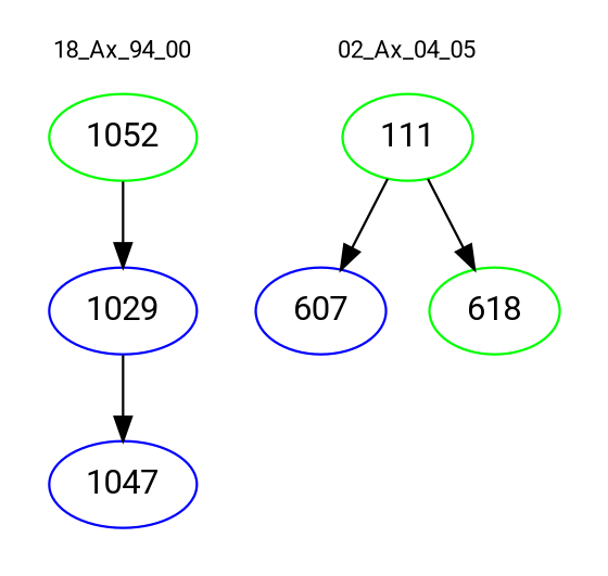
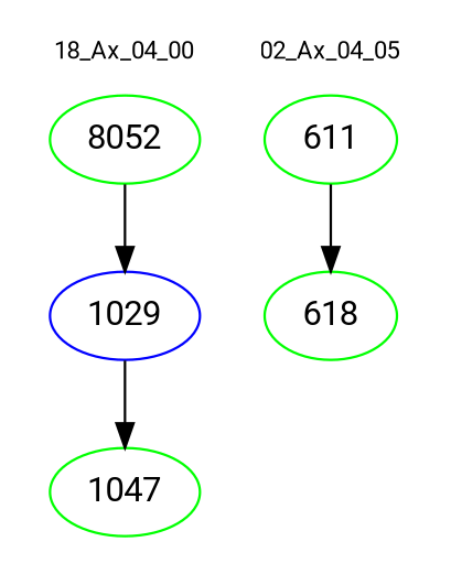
  digraph {
    fontname=Roboto
    node [color=green fontname=Roboto]
    edge [color=black fontname=Roboto]
-   n1 [label=1052]
+   n1 [label=8052]
    n2 [color=blue label=1029]
-   n3 [color=blue label=1047]
-   n4 [label=111]
-   n5 [color=blue label=607]
+   n3 [label=1047]
+   n4 [label=611]
    n6 [label=618]
    subgraph cluster_1 {
      color=white
      fontsize=10
-     label="18_Ax_94_00"
+     label="18_Ax_04_00"
      n1
      n2
      n3
    }
    subgraph cluster_2 {
      color=white
      fontsize=10
      label="02_Ax_04_05"
      n4
-     n5
      n6
    }
    n1 -> n2
    n2 -> n3
-   n4 -> n5
    n4 -> n6
  }
